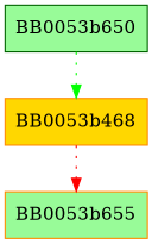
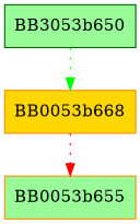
  digraph {
    splines=ortho
    node [color=darkorange fillcolor=palegreen shape=box style=filled]
    edge [style=dotted]
-   BB0053b650 [color=darkgreen]
-   BB0053b668 [fillcolor=gold label=BB0053b468]
+   BB0053b650 [color=darkgreen label=BB3053b650]
+   BB0053b668 [fillcolor=gold]
    BB0053b655
    BB0053b650 -> BB0053b668 [color=green]
    BB0053b668 -> BB0053b655 [color=red]
  }
